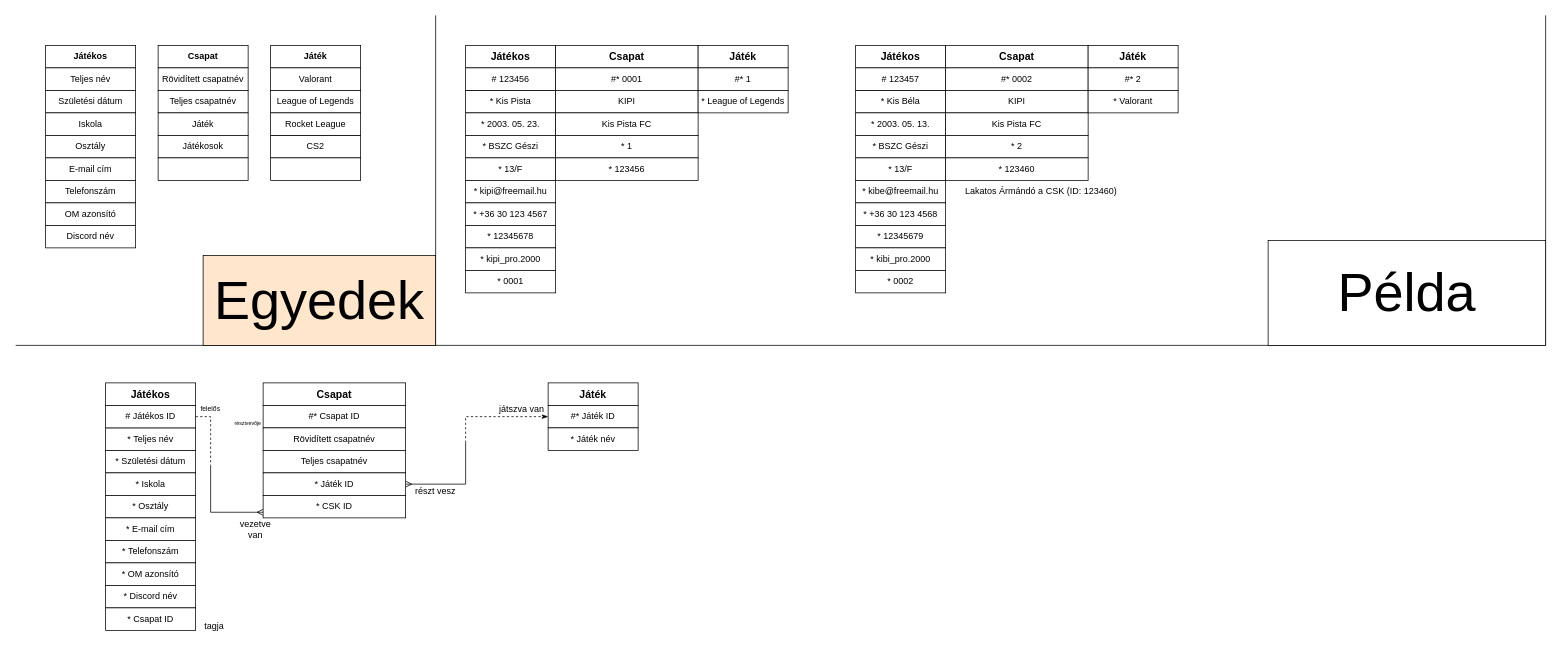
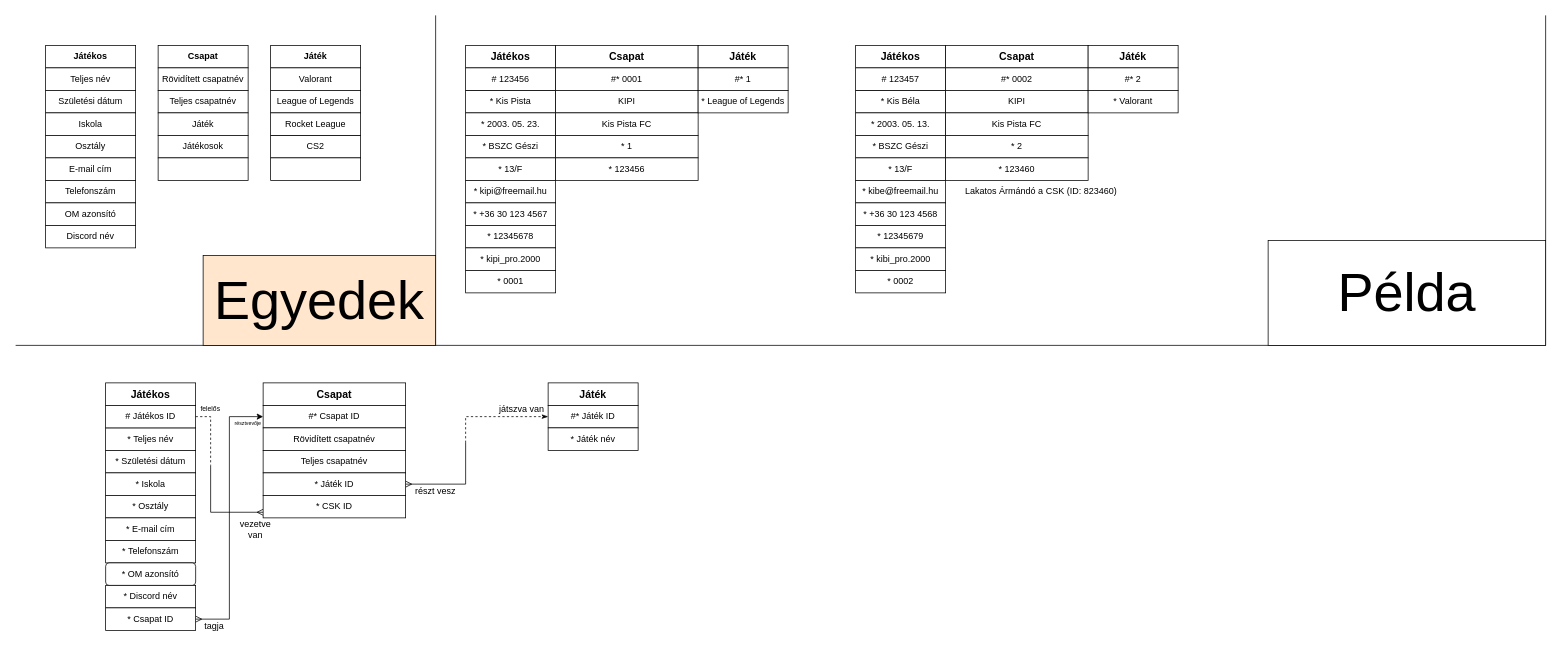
  <mxCell id="0" />
  <mxCell id="1" parent="0" />
  <mxCell id="2" value="&lt;b&gt;Játékos&lt;/b&gt;" style="rounded=0;whiteSpace=wrap;html=1;" vertex="1" parent="1"><mxGeometry x="60" y="60" width="120" height="30" as="geometry" /></mxCell>
  <mxCell id="3" value="&lt;b&gt;Csapat&lt;/b&gt;" style="rounded=0;whiteSpace=wrap;html=1;" vertex="1" parent="1"><mxGeometry x="210" y="60" width="120" height="30" as="geometry" /></mxCell>
  <mxCell id="4" value="Teljes név" style="rounded=0;whiteSpace=wrap;html=1;" vertex="1" parent="1"><mxGeometry x="60" y="90" width="120" height="30" as="geometry" /></mxCell>
  <mxCell id="5" value="&lt;b&gt;Játék&lt;/b&gt;" style="rounded=0;whiteSpace=wrap;html=1;" vertex="1" parent="1"><mxGeometry x="360" y="60" width="120" height="30" as="geometry" /></mxCell>
  <mxCell id="6" value="Születési dátum" style="rounded=0;whiteSpace=wrap;html=1;" vertex="1" parent="1"><mxGeometry x="60" y="120" width="120" height="30" as="geometry" /></mxCell>
  <mxCell id="7" value="Iskola" style="rounded=0;whiteSpace=wrap;html=1;" vertex="1" parent="1"><mxGeometry x="60" y="150" width="120" height="30" as="geometry" /></mxCell>
  <mxCell id="8" value="Osztály" style="rounded=0;whiteSpace=wrap;html=1;" vertex="1" parent="1"><mxGeometry x="60" y="180" width="120" height="30" as="geometry" /></mxCell>
  <mxCell id="9" value="E-mail cím" style="rounded=0;whiteSpace=wrap;html=1;" vertex="1" parent="1"><mxGeometry x="60" y="210" width="120" height="30" as="geometry" /></mxCell>
  <mxCell id="10" value="Telefonszám" style="rounded=0;whiteSpace=wrap;html=1;" vertex="1" parent="1"><mxGeometry x="60" y="240" width="120" height="30" as="geometry" /></mxCell>
  <mxCell id="11" value="OM azonsító" style="rounded=0;whiteSpace=wrap;html=1;" vertex="1" parent="1"><mxGeometry x="60" y="270" width="120" height="30" as="geometry" /></mxCell>
  <mxCell id="12" value="Rövidített csapatnév" style="rounded=0;whiteSpace=wrap;html=1;" vertex="1" parent="1"><mxGeometry x="210" y="90" width="120" height="30" as="geometry" /></mxCell>
  <mxCell id="13" value="Teljes csapatnév" style="rounded=0;whiteSpace=wrap;html=1;" vertex="1" parent="1"><mxGeometry x="210" y="120" width="120" height="30" as="geometry" /></mxCell>
  <mxCell id="14" value="Játék" style="rounded=0;whiteSpace=wrap;html=1;" vertex="1" parent="1"><mxGeometry x="210" y="150" width="120" height="30" as="geometry" /></mxCell>
  <mxCell id="15" value="Játékosok" style="rounded=0;whiteSpace=wrap;html=1;" vertex="1" parent="1"><mxGeometry x="210" y="180" width="120" height="30" as="geometry" /></mxCell>
  <mxCell id="16" value="" style="rounded=0;whiteSpace=wrap;html=1;" vertex="1" parent="1"><mxGeometry x="210" y="210" width="120" height="30" as="geometry" /></mxCell>
  <mxCell id="17" value="CS2" style="rounded=0;whiteSpace=wrap;html=1;" vertex="1" parent="1"><mxGeometry x="360" y="180" width="120" height="30" as="geometry" /></mxCell>
  <mxCell id="18" value="Valorant" style="rounded=0;whiteSpace=wrap;html=1;" vertex="1" parent="1"><mxGeometry x="360" y="90" width="120" height="30" as="geometry" /></mxCell>
  <mxCell id="19" value="League of Legends" style="rounded=0;whiteSpace=wrap;html=1;" vertex="1" parent="1"><mxGeometry x="360" y="120" width="120" height="30" as="geometry" /></mxCell>
  <mxCell id="20" value="Rocket League" style="rounded=0;whiteSpace=wrap;html=1;" vertex="1" parent="1"><mxGeometry x="360" y="150" width="120" height="30" as="geometry" /></mxCell>
  <mxCell id="21" value="" style="rounded=0;whiteSpace=wrap;html=1;" vertex="1" parent="1"><mxGeometry x="360" y="210" width="120" height="30" as="geometry" /></mxCell>
  <mxCell id="22" value="Discord név" style="rounded=0;whiteSpace=wrap;html=1;" vertex="1" parent="1"><mxGeometry x="60" y="300" width="120" height="30" as="geometry" /></mxCell>
  <mxCell id="23" value="" style="endArrow=none;html=1;rounded=0;" edge="1" parent="1"><mxGeometry width="50" height="50" relative="1" as="geometry"><mxPoint y="460" as="sourcePoint" x="20" /><mxPoint x="2060" y="460" as="targetPoint" /></mxGeometry></mxCell>
  <mxCell id="24" value="&lt;b style=&quot;font-size: 14px;&quot;&gt;Játékos&lt;/b&gt;" style="rounded=0;whiteSpace=wrap;html=1;fontSize=14;" vertex="1" parent="1"><mxGeometry x="140" y="510" width="120" height="30" as="geometry" /></mxCell>
  <mxCell id="25" value="" style="endArrow=none;html=1;rounded=0;" edge="1" parent="1"><mxGeometry width="50" height="50" relative="1" as="geometry"><mxPoint x="2060" as="sourcePoint" y="20" /><mxPoint x="2060" y="460" as="targetPoint" /></mxGeometry></mxCell>
  <mxCell id="26" value="&lt;b style=&quot;font-size: 14px;&quot;&gt;Csapat&lt;/b&gt;" style="rounded=0;whiteSpace=wrap;html=1;fontSize=14;" vertex="1" parent="1"><mxGeometry x="350" y="510" width="190" height="30" as="geometry" /></mxCell>
  <mxCell id="27" value="#* Csapat ID" style="rounded=0;whiteSpace=wrap;html=1;" vertex="1" parent="1"><mxGeometry x="350" y="540" width="190" height="30" as="geometry" /></mxCell>
  <mxCell id="28" value="* Teljes név" style="rounded=0;whiteSpace=wrap;html=1;" vertex="1" parent="1"><mxGeometry x="140" y="570" width="120" height="30" as="geometry" /></mxCell>
  <mxCell id="29" value="&lt;b style=&quot;font-size: 14px;&quot;&gt;Játék&lt;/b&gt;" style="rounded=0;whiteSpace=wrap;html=1;fontSize=14;" vertex="1" parent="1"><mxGeometry x="730" y="510" width="120" height="30" as="geometry" /></mxCell>
  <mxCell id="30" value="* Születési dátum" style="rounded=0;whiteSpace=wrap;html=1;" vertex="1" parent="1"><mxGeometry x="140" y="600" width="120" height="30" as="geometry" /></mxCell>
  <mxCell id="31" value="* Iskola" style="rounded=0;whiteSpace=wrap;html=1;" vertex="1" parent="1"><mxGeometry x="140" y="630" width="120" height="30" as="geometry" /></mxCell>
  <mxCell id="32" value="* Osztály" style="rounded=0;whiteSpace=wrap;html=1;" vertex="1" parent="1"><mxGeometry x="140" y="660" width="120" height="30" as="geometry" /></mxCell>
  <mxCell id="33" value="* E-mail cím" style="rounded=0;whiteSpace=wrap;html=1;" vertex="1" parent="1"><mxGeometry x="140" y="690" width="120" height="30" as="geometry" /></mxCell>
  <mxCell id="34" value="* Telefonszám" style="rounded=0;whiteSpace=wrap;html=1;" vertex="1" parent="1"><mxGeometry x="140" y="720" width="120" height="30" as="geometry" /></mxCell>
- <mxCell id="35" value="* OM azonsító" style="rounded=0;whiteSpace=wrap;html=1;" vertex="1" parent="1"><mxGeometry x="140" y="750" width="120" height="30" as="geometry" /></mxCell>
+ <mxCell id="35" value="* OM azonsító" style="whiteSpace=wrap;html=1;rounded=1;" vertex="1" parent="1"><mxGeometry x="140" y="750" width="120" height="30" as="geometry" /></mxCell>
  <mxCell id="36" value="Rövidített csapatnév" style="rounded=0;whiteSpace=wrap;html=1;" vertex="1" parent="1"><mxGeometry x="350" y="570" width="190" height="30" as="geometry" /></mxCell>
  <mxCell id="37" value="Teljes csapatnév" style="rounded=0;whiteSpace=wrap;html=1;" vertex="1" parent="1"><mxGeometry x="350" y="600" width="190" height="30" as="geometry" /></mxCell>
  <mxCell id="38" style="edgeStyle=orthogonalEdgeStyle;rounded=0;orthogonalLoop=1;jettySize=auto;html=1;endArrow=none;endFill=0;strokeColor=default;startArrow=ERmany;startFill=0;exitX=1;exitY=0.5;exitDx=0;exitDy=0;" edge="1" parent="1" source="39"><mxGeometry relative="1" as="geometry"><mxPoint x="550" y="645" as="sourcePoint" /><Array as="points"><mxPoint x="620" y="645" /></Array><mxPoint x="620" y="590" as="targetPoint" /></mxGeometry></mxCell>
  <mxCell id="39" value="* Játék ID" style="rounded=0;whiteSpace=wrap;html=1;" vertex="1" parent="1"><mxGeometry x="350" y="630" width="190" height="30" as="geometry" /></mxCell>
  <mxCell id="40" value="* Discord név" style="rounded=0;whiteSpace=wrap;html=1;" vertex="1" parent="1"><mxGeometry x="140" y="780" width="120" height="30" as="geometry" /></mxCell>
  <mxCell id="41" style="edgeStyle=orthogonalEdgeStyle;rounded=0;orthogonalLoop=1;jettySize=auto;html=1;entryX=0;entryY=0.75;entryDx=0;entryDy=0;endArrow=ERmany;endFill=0;" edge="1" parent="1" target="90"><mxGeometry relative="1" as="geometry"><Array as="points"><mxPoint x="280" y="683" /></Array><mxPoint x="280" y="620" as="sourcePoint" /></mxGeometry></mxCell>
  <mxCell id="42" value="# Játékos ID" style="rounded=0;whiteSpace=wrap;html=1;" vertex="1" parent="1"><mxGeometry x="140" y="540" width="120" height="30" as="geometry" /></mxCell>
  <mxCell id="43" value="#* Játék ID" style="rounded=0;whiteSpace=wrap;html=1;" vertex="1" parent="1"><mxGeometry x="730" y="540" width="120" height="30" as="geometry" /></mxCell>
  <mxCell id="44" value="" style="endArrow=classicThin;dashed=1;html=1;rounded=0;entryX=0;entryY=0.5;entryDx=0;entryDy=0;endFill=1;" edge="1" parent="1" target="43"><mxGeometry width="50" height="50" relative="1" as="geometry"><mxPoint x="620" y="590" as="sourcePoint" /><mxPoint x="470" y="620" as="targetPoint" /><Array as="points"><mxPoint x="620" y="555" /></Array></mxGeometry></mxCell>
  <mxCell id="45" value="* Játék név" style="rounded=0;whiteSpace=wrap;html=1;" vertex="1" parent="1"><mxGeometry x="730" y="570" width="120" height="30" as="geometry" /></mxCell>
+ <mxCell id="46" style="edgeStyle=orthogonalEdgeStyle;rounded=0;orthogonalLoop=1;jettySize=auto;html=1;entryX=0;entryY=0.5;entryDx=0;entryDy=0;startArrow=ERmany;startFill=0;" edge="1" parent="1" source="47" target="27"><mxGeometry relative="1" as="geometry" /></mxCell>
  <mxCell id="47" value="* Csapat ID" style="rounded=0;whiteSpace=wrap;html=1;" vertex="1" parent="1"><mxGeometry x="140" y="810" width="120" height="30" as="geometry" /></mxCell>
  <mxCell id="48" value="&lt;b style=&quot;font-size: 14px;&quot;&gt;Játékos&lt;/b&gt;" style="rounded=0;whiteSpace=wrap;html=1;fontSize=14;" vertex="1" parent="1"><mxGeometry x="620" y="60" width="120" height="30" as="geometry" /></mxCell>
  <mxCell id="49" value="* Kis Pista" style="rounded=0;whiteSpace=wrap;html=1;" vertex="1" parent="1"><mxGeometry x="620" y="120" width="120" height="30" as="geometry" /></mxCell>
  <mxCell id="50" value="* 2003. 05. 23." style="rounded=0;whiteSpace=wrap;html=1;" vertex="1" parent="1"><mxGeometry x="620" y="150" width="120" height="30" as="geometry" /></mxCell>
  <mxCell id="51" value="* BSZC Gészi" style="rounded=0;whiteSpace=wrap;html=1;" vertex="1" parent="1"><mxGeometry x="620" y="180" width="120" height="30" as="geometry" /></mxCell>
  <mxCell id="52" value="* 13/F" style="rounded=0;whiteSpace=wrap;html=1;" vertex="1" parent="1"><mxGeometry x="620" y="210" width="120" height="30" as="geometry" /></mxCell>
  <mxCell id="53" value="* kipi@freemail.hu" style="rounded=0;whiteSpace=wrap;html=1;" vertex="1" parent="1"><mxGeometry x="620" y="240" width="120" height="30" as="geometry" /></mxCell>
  <mxCell id="54" value="* +36 30 123 4567" style="rounded=0;whiteSpace=wrap;html=1;" vertex="1" parent="1"><mxGeometry x="620" y="270" width="120" height="30" as="geometry" /></mxCell>
  <mxCell id="55" value="* 12345678" style="rounded=0;whiteSpace=wrap;html=1;" vertex="1" parent="1"><mxGeometry x="620" y="300" width="120" height="30" as="geometry" /></mxCell>
  <mxCell id="56" value="* kipi_pro.2000" style="rounded=0;whiteSpace=wrap;html=1;" vertex="1" parent="1"><mxGeometry x="620" y="330" width="120" height="30" as="geometry" /></mxCell>
  <mxCell id="57" value="# 123456" style="rounded=0;whiteSpace=wrap;html=1;" vertex="1" parent="1"><mxGeometry x="620" y="90" width="120" height="30" as="geometry" /></mxCell>
  <mxCell id="58" value="* 0001" style="rounded=0;whiteSpace=wrap;html=1;" vertex="1" parent="1"><mxGeometry x="620" y="360" width="120" height="30" as="geometry" /></mxCell>
  <mxCell id="59" value="&lt;b style=&quot;font-size: 14px;&quot;&gt;Csapat&lt;/b&gt;" style="rounded=0;whiteSpace=wrap;html=1;fontSize=14;" vertex="1" parent="1"><mxGeometry x="740" y="60" width="190" height="30" as="geometry" /></mxCell>
  <mxCell id="60" value="#* 0001" style="rounded=0;whiteSpace=wrap;html=1;" vertex="1" parent="1"><mxGeometry x="740" y="90" width="190" height="30" as="geometry" /></mxCell>
  <mxCell id="61" value="KIPI" style="rounded=0;whiteSpace=wrap;html=1;" vertex="1" parent="1"><mxGeometry x="740" y="120" width="190" height="30" as="geometry" /></mxCell>
  <mxCell id="62" value="Kis Pista FC" style="rounded=0;whiteSpace=wrap;html=1;" vertex="1" parent="1"><mxGeometry x="740" y="150" width="190" height="30" as="geometry" /></mxCell>
  <mxCell id="63" value="* 1" style="rounded=0;whiteSpace=wrap;html=1;" vertex="1" parent="1"><mxGeometry x="740" y="180" width="190" height="30" as="geometry" /></mxCell>
  <mxCell id="64" value="&lt;b style=&quot;font-size: 14px;&quot;&gt;Játék&lt;/b&gt;" style="rounded=0;whiteSpace=wrap;html=1;fontSize=14;" vertex="1" parent="1"><mxGeometry x="930" y="60" width="120" height="30" as="geometry" /></mxCell>
  <mxCell id="65" value="#* 1" style="rounded=0;whiteSpace=wrap;html=1;" vertex="1" parent="1"><mxGeometry x="930" y="90" width="120" height="30" as="geometry" /></mxCell>
  <mxCell id="66" value="* League of Legends" style="rounded=0;whiteSpace=wrap;html=1;" vertex="1" parent="1"><mxGeometry x="930" y="120" width="120" height="30" as="geometry" /></mxCell>
  <mxCell id="67" value="&lt;b style=&quot;font-size: 14px;&quot;&gt;Játékos&lt;/b&gt;" style="rounded=0;whiteSpace=wrap;html=1;fontSize=14;" vertex="1" parent="1"><mxGeometry x="1140" y="60" width="120" height="30" as="geometry" /></mxCell>
  <mxCell id="68" value="* Kis Béla" style="rounded=0;whiteSpace=wrap;html=1;" vertex="1" parent="1"><mxGeometry x="1140" y="120" width="120" height="30" as="geometry" /></mxCell>
  <mxCell id="69" value="* 2003. 05. 13." style="rounded=0;whiteSpace=wrap;html=1;" vertex="1" parent="1"><mxGeometry x="1140" y="150" width="120" height="30" as="geometry" /></mxCell>
  <mxCell id="70" value="* BSZC Gészi" style="rounded=0;whiteSpace=wrap;html=1;" vertex="1" parent="1"><mxGeometry x="1140" y="180" width="120" height="30" as="geometry" /></mxCell>
  <mxCell id="71" value="* 13/F" style="rounded=0;whiteSpace=wrap;html=1;" vertex="1" parent="1"><mxGeometry x="1140" y="210" width="120" height="30" as="geometry" /></mxCell>
  <mxCell id="72" value="* kibe@freemail.hu" style="rounded=0;whiteSpace=wrap;html=1;" vertex="1" parent="1"><mxGeometry x="1140" y="240" width="120" height="30" as="geometry" /></mxCell>
  <mxCell id="73" value="* +36 30 123 4568" style="rounded=0;whiteSpace=wrap;html=1;" vertex="1" parent="1"><mxGeometry x="1140" y="270" width="120" height="30" as="geometry" /></mxCell>
  <mxCell id="74" value="* 12345679" style="rounded=0;whiteSpace=wrap;html=1;" vertex="1" parent="1"><mxGeometry x="1140" y="300" width="120" height="30" as="geometry" /></mxCell>
  <mxCell id="75" value="* kibi_pro.2000" style="rounded=0;whiteSpace=wrap;html=1;" vertex="1" parent="1"><mxGeometry x="1140" y="330" width="120" height="30" as="geometry" /></mxCell>
  <mxCell id="76" value="# 123457" style="rounded=0;whiteSpace=wrap;html=1;" vertex="1" parent="1"><mxGeometry x="1140" y="90" width="120" height="30" as="geometry" /></mxCell>
  <mxCell id="77" value="* 0002" style="rounded=0;whiteSpace=wrap;html=1;" vertex="1" parent="1"><mxGeometry x="1140" y="360" width="120" height="30" as="geometry" /></mxCell>
  <mxCell id="78" value="&lt;b style=&quot;font-size: 14px;&quot;&gt;Csapat&lt;/b&gt;" style="rounded=0;whiteSpace=wrap;html=1;fontSize=14;" vertex="1" parent="1"><mxGeometry x="1260" y="60" width="190" height="30" as="geometry" /></mxCell>
  <mxCell id="79" value="#* 0002" style="rounded=0;whiteSpace=wrap;html=1;" vertex="1" parent="1"><mxGeometry x="1260" y="90" width="190" height="30" as="geometry" /></mxCell>
  <mxCell id="80" value="KIPI" style="rounded=0;whiteSpace=wrap;html=1;" vertex="1" parent="1"><mxGeometry x="1260" y="120" width="190" height="30" as="geometry" /></mxCell>
  <mxCell id="81" value="Kis Pista FC" style="rounded=0;whiteSpace=wrap;html=1;" vertex="1" parent="1"><mxGeometry x="1260" y="150" width="190" height="30" as="geometry" /></mxCell>
  <mxCell id="82" value="* 2" style="rounded=0;whiteSpace=wrap;html=1;" vertex="1" parent="1"><mxGeometry x="1260" y="180" width="190" height="30" as="geometry" /></mxCell>
  <mxCell id="83" value="&lt;b style=&quot;font-size: 14px;&quot;&gt;Játék&lt;/b&gt;" style="rounded=0;whiteSpace=wrap;html=1;fontSize=14;" vertex="1" parent="1"><mxGeometry x="1450" y="60" width="120" height="30" as="geometry" /></mxCell>
  <mxCell id="84" value="#* 2" style="rounded=0;whiteSpace=wrap;html=1;" vertex="1" parent="1"><mxGeometry x="1450" y="90" width="120" height="30" as="geometry" /></mxCell>
  <mxCell id="85" value="* Valorant" style="rounded=0;whiteSpace=wrap;html=1;" vertex="1" parent="1"><mxGeometry x="1450" y="120" width="120" height="30" as="geometry" /></mxCell>
  <mxCell id="86" value="" style="endArrow=none;html=1;rounded=0;" edge="1" parent="1"><mxGeometry width="50" height="50" relative="1" as="geometry"><mxPoint x="580" as="sourcePoint" y="20" /><mxPoint x="580" y="460" as="targetPoint" /></mxGeometry></mxCell>
  <mxCell id="87" value="&lt;font style=&quot;font-size: 72px;&quot;&gt;Példa&lt;/font&gt;" style="rounded=0;whiteSpace=wrap;html=1;" vertex="1" parent="1"><mxGeometry x="1690" y="320" width="370" height="140" as="geometry" /></mxCell>
  <mxCell id="88" value="&lt;font style=&quot;font-size: 72px;&quot;&gt;Egyedek&lt;/font&gt;" style="rounded=0;whiteSpace=wrap;html=1;fillColor=#ffe6cc;" vertex="1" parent="1"><mxGeometry x="270" y="340" width="310" height="120" as="geometry" /></mxCell>
  <mxCell id="89" value="* 123456" style="rounded=0;whiteSpace=wrap;html=1;" vertex="1" parent="1"><mxGeometry x="740" y="210" width="190" height="30" as="geometry" /></mxCell>
  <mxCell id="90" value="* CSK ID" style="rounded=0;whiteSpace=wrap;html=1;" vertex="1" parent="1"><mxGeometry x="350" y="660" width="190" height="30" as="geometry" /></mxCell>
  <mxCell id="91" value="* 123460" style="rounded=0;whiteSpace=wrap;html=1;" vertex="1" parent="1"><mxGeometry x="1260" y="210" width="190" height="30" as="geometry" /></mxCell>
- <mxCell id="92" value="Lakatos Ármándó a CSK (ID: 123460)" style="text;html=1;align=center;verticalAlign=middle;whiteSpace=wrap;rounded=0;" vertex="1" parent="1"><mxGeometry x="1260" y="240" width="255" height="30" as="geometry" /></mxCell>
+ <mxCell id="92" value="Lakatos Ármándó a CSK (ID: 823460)" style="text;html=1;align=center;verticalAlign=middle;whiteSpace=wrap;rounded=0;" vertex="1" parent="1"><mxGeometry x="1260" y="240" width="255" height="30" as="geometry" /></mxCell>
  <mxCell id="93" value="tagja" style="text;html=1;align=center;verticalAlign=middle;whiteSpace=wrap;rounded=0;" vertex="1" parent="1"><mxGeometry x="250" y="820" width="70" height="30" as="geometry" /></mxCell>
  <mxCell id="94" value="résztvevője" style="text;html=1;align=center;verticalAlign=middle;whiteSpace=wrap;rounded=0;fontSize=7;" vertex="1" parent="1"><mxGeometry x="300" y="550" width="60" height="30" as="geometry" /></mxCell>
  <mxCell id="95" value="részt vesz" style="text;html=1;align=center;verticalAlign=middle;whiteSpace=wrap;rounded=0;" vertex="1" parent="1"><mxGeometry x="550" y="640" width="60" height="30" as="geometry" /></mxCell>
  <mxCell id="96" value="játszva van" style="text;html=1;align=center;verticalAlign=middle;whiteSpace=wrap;rounded=0;" vertex="1" parent="1"><mxGeometry x="660" y="530" width="70" height="30" as="geometry" /></mxCell>
  <mxCell id="97" value="felelős" style="text;html=1;align=center;verticalAlign=middle;whiteSpace=wrap;rounded=0;fontSize=9;" vertex="1" parent="1"><mxGeometry x="250" y="525" width="60" height="40" as="geometry" /></mxCell>
  <mxCell id="98" value="vezetve van" style="text;html=1;align=center;verticalAlign=middle;whiteSpace=wrap;rounded=0;" vertex="1" parent="1"><mxGeometry x="310" y="690" width="60" height="30" as="geometry" /></mxCell>
  <mxCell id="99" value="" style="endArrow=none;dashed=1;html=1;rounded=0;endFill=0;exitX=1;exitY=0.5;exitDx=0;exitDy=0;" edge="1" parent="1" source="42"><mxGeometry width="50" height="50" relative="1" as="geometry"><mxPoint x="570" y="545" as="sourcePoint" /><mxPoint x="280" y="620" as="targetPoint" /><Array as="points"><mxPoint x="280" y="555" /></Array></mxGeometry></mxCell>
